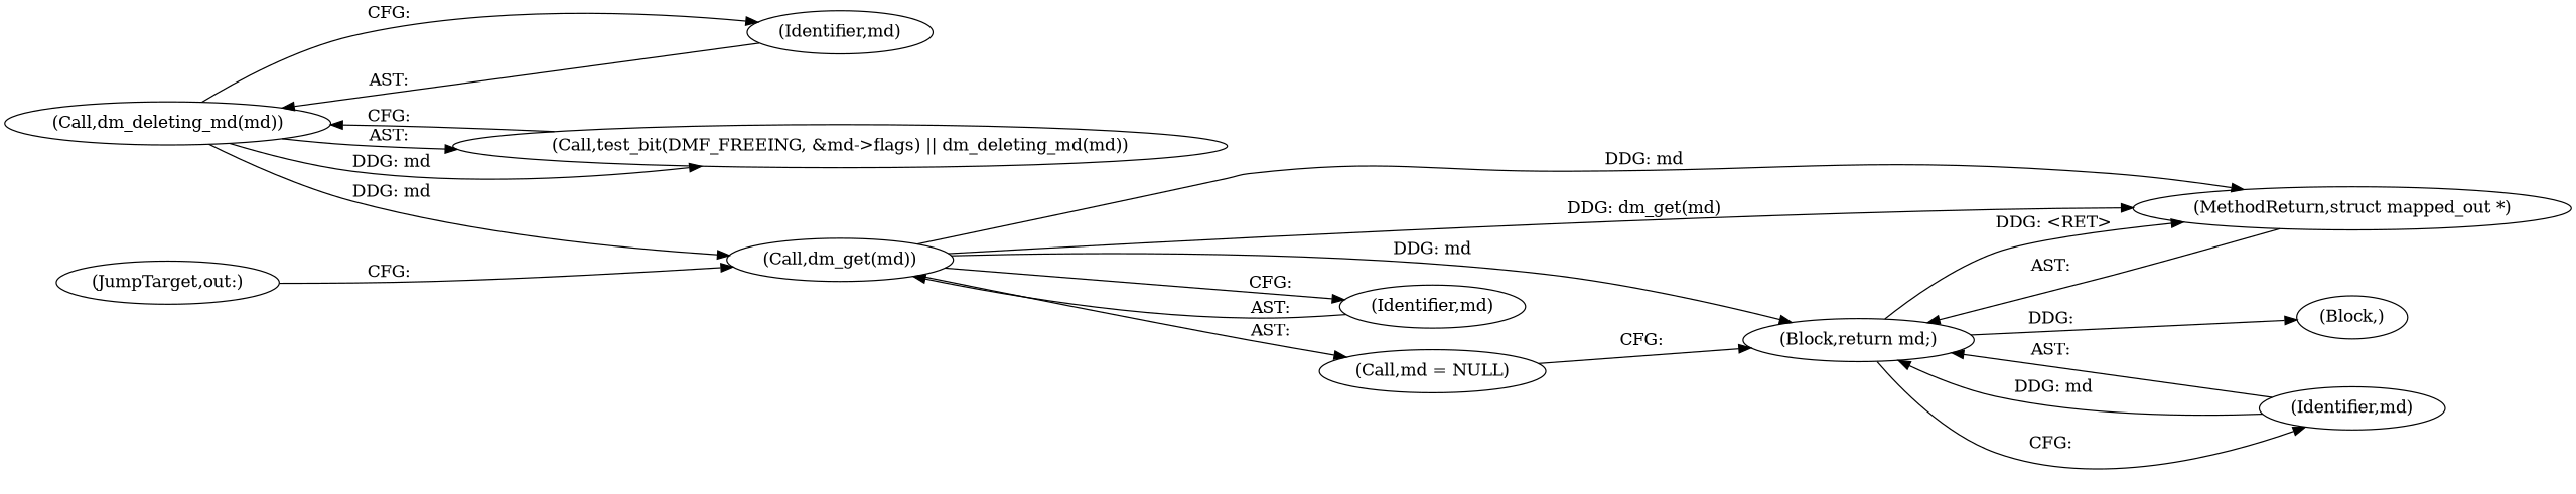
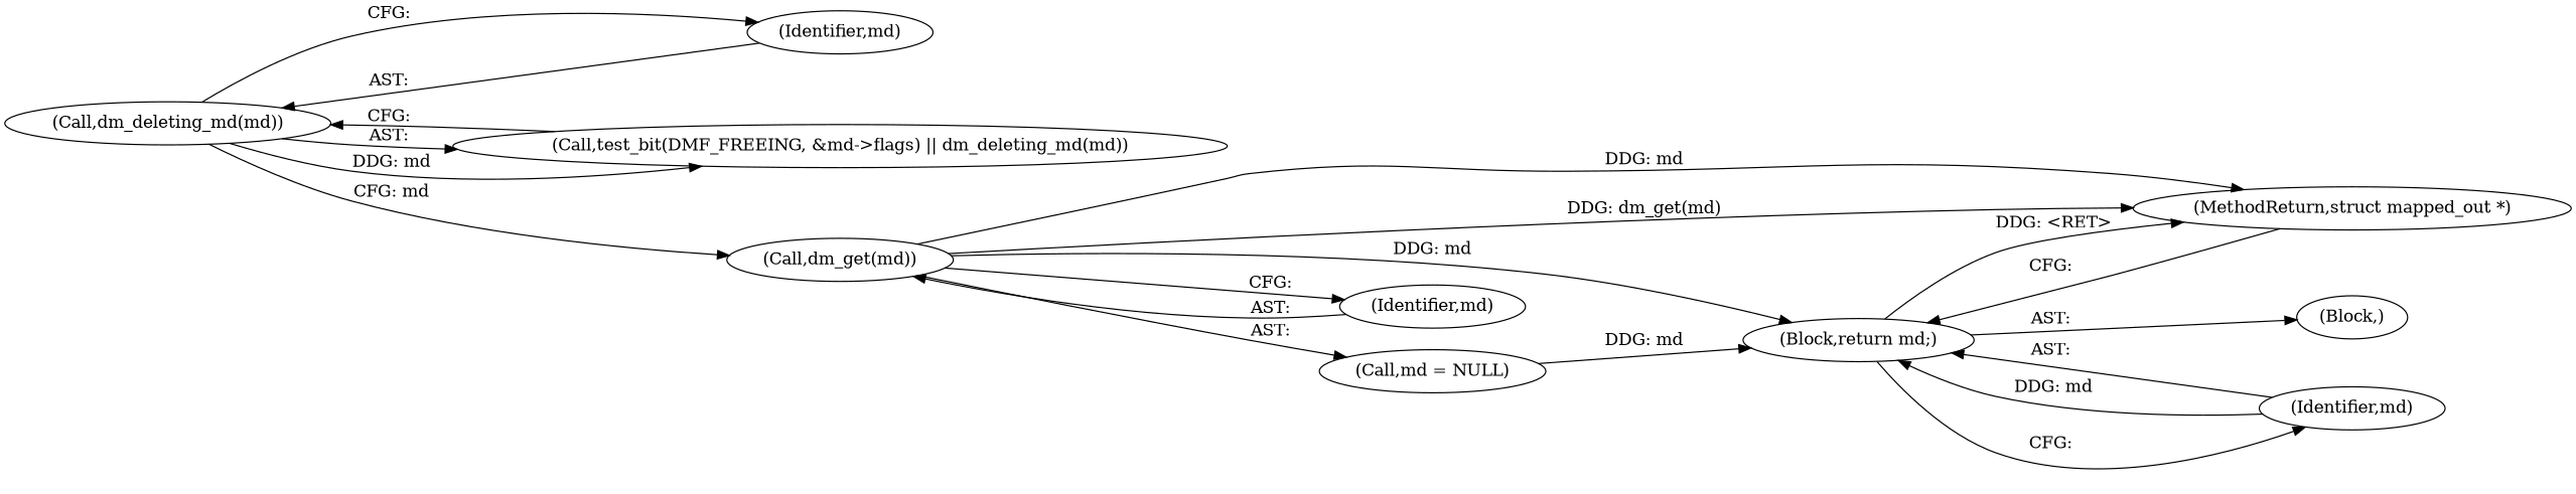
  digraph {
    rankdir=LR
    n1 [label="(Call,dm_get(md))"]
    n2 [label="(Block,return md;)"]
    n3 [label="(MethodReturn,struct mapped_out *)"]
    n4 [label="(Identifier,md)"]
    n5 [label="(Call,md = NULL)"]
    n6 [label="(Block,)"]
    n7 [label="(Identifier,md)"]
    n8 [label="(Call,dm_deleting_md(md))"]
    n9 [label="(Call,test_bit(DMF_FREEING, &md->flags) || dm_deleting_md(md))"]
    n10 [label="(Identifier,md)"]
-   n11 [label="(JumpTarget,out:)"]
    n1 -> n2 [label="DDG: md"]
    n1 -> n3 [label="DDG: md"]
    n1 -> n3 [label="DDG: dm_get(md)"]
    n1 -> n4 [label="CFG: "]
    n1 -> n5 [label="AST: "]
    n2 -> n3 [label="DDG: <RET>"]
-   n2 -> n6 [label="DDG: "]
+   n2 -> n6 [label="AST: "]
    n2 -> n7 [label="CFG: "]
-   n3 -> n2 [label="AST: "]
+   n3 -> n2 [label="CFG: "]
    n4 -> n1 [label="AST: "]
-   n5 -> n2 [label="CFG: "]
+   n5 -> n2 [label="DDG: md"]
    n7 -> n2 [label="AST: "]
    n7 -> n2 [label="DDG: md"]
-   n8 -> n1 [label="DDG: md"]
+   n8 -> n1 [label="CFG: md"]
    n8 -> n9 [label="AST: "]
    n8 -> n9 [label="DDG: md"]
    n8 -> n10 [label="CFG: "]
    n9 -> n8 [label="CFG: "]
    n10 -> n8 [label="AST: "]
-   n11 -> n1 [label="CFG: "]
  }
